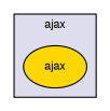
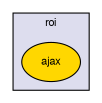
  digraph {
    compound=true
    n1 [fillcolor=gold fontname=FreeSans fontsize=10 label=ajax pencolor=black shape=ellipse style=filled]
    subgraph cluster_1 {
      bgcolor="#ddddee"
      fontname=FreeSans
      fontsize=10
-     label=ajax
+     label=roi
      pencolor=black
      n1
    }
  }
